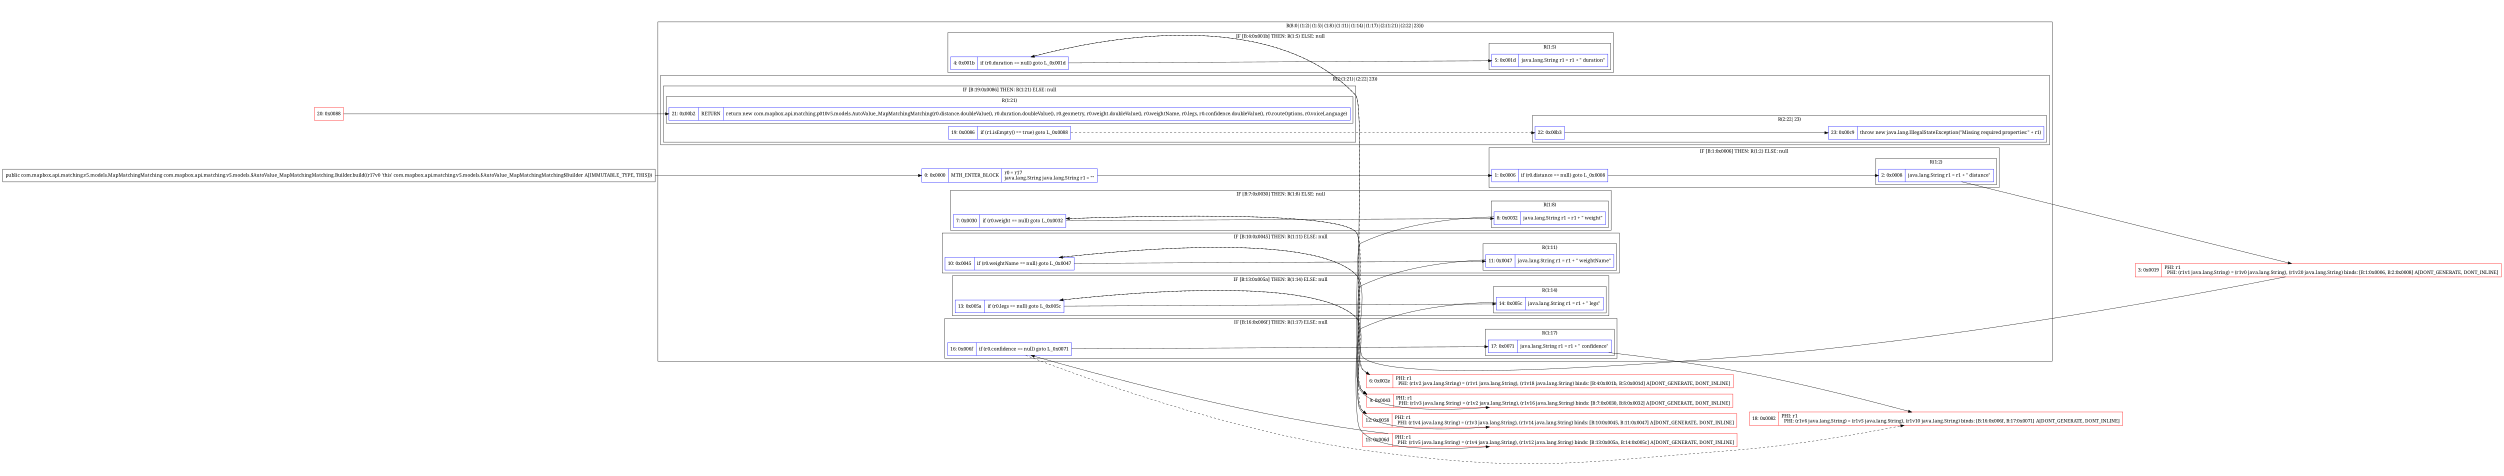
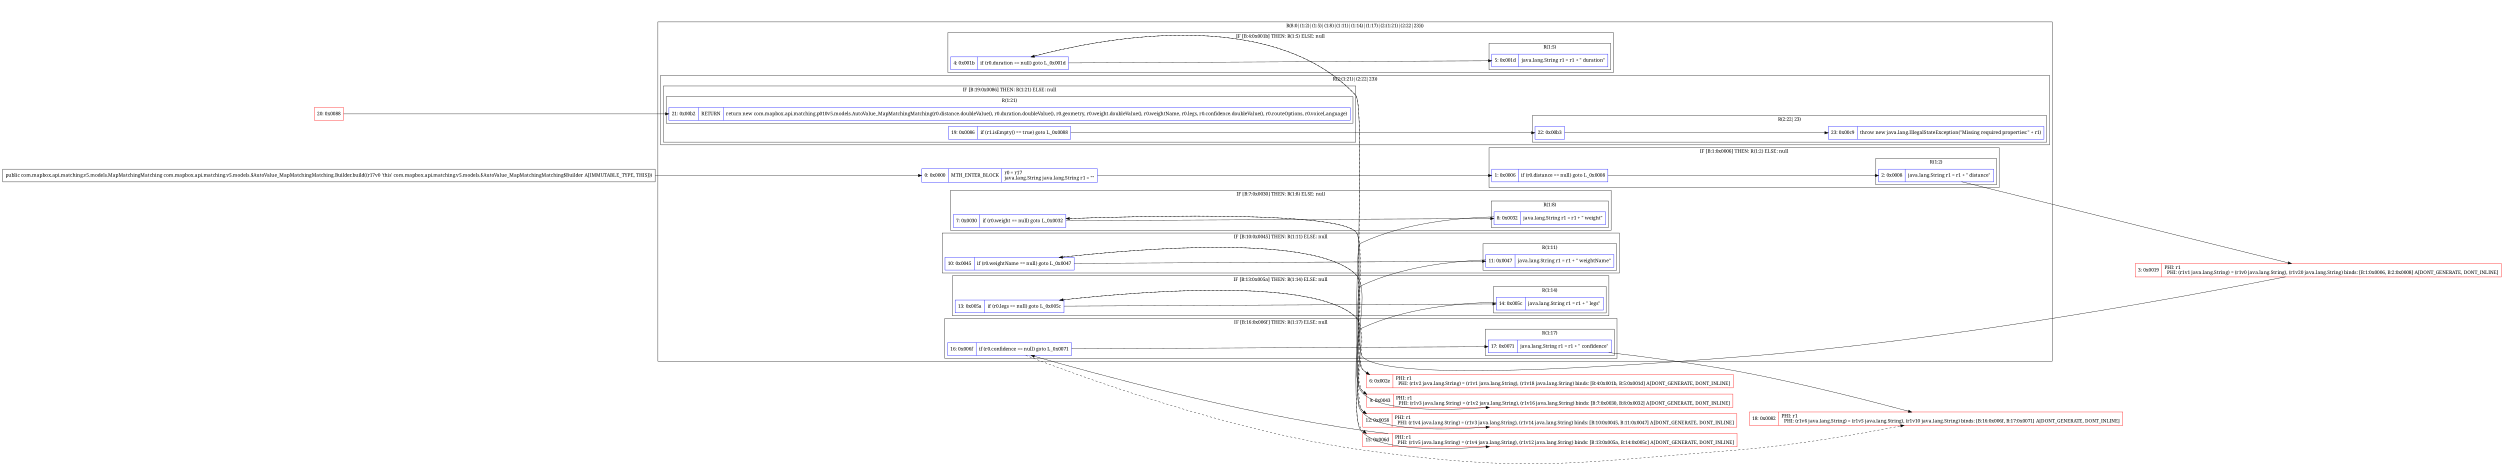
  digraph {
    fontname="Noto Serif"
    rankdir=LR
    node [color=blue fontname="Noto Serif" shape=record]
    edge [fontname="Noto Serif"]
    n1 [label="{2\:\ 0x0008|java.lang.String r1 = r1 + \" distance\"\l}"]
    n2 [label="{1\:\ 0x0006|if (r0.distance == null) goto L_0x0008\l}"]
    n3 [label="{5\:\ 0x001d|java.lang.String r1 = r1 + \" duration\"\l}"]
    n4 [label="{4\:\ 0x001b|if (r0.duration == null) goto L_0x001d\l}"]
    n5 [label="{8\:\ 0x0032|java.lang.String r1 = r1 + \" weight\"\l}"]
    n6 [label="{7\:\ 0x0030|if (r0.weight == null) goto L_0x0032\l}"]
    n7 [label="{11\:\ 0x0047|java.lang.String r1 = r1 + \" weightName\"\l}"]
    n8 [label="{10\:\ 0x0045|if (r0.weightName == null) goto L_0x0047\l}"]
    n9 [label="{14\:\ 0x005c|java.lang.String r1 = r1 + \" legs\"\l}"]
    n10 [label="{13\:\ 0x005a|if (r0.legs == null) goto L_0x005c\l}"]
    n11 [label="{17\:\ 0x0071|java.lang.String r1 = r1 + \" confidence\"\l}"]
    n12 [label="{16\:\ 0x006f|if (r0.confidence == null) goto L_0x0071\l}"]
    n13 [label="{21\:\ 0x00b2|RETURN\l|return new com.mapbox.api.matching.p010v5.models.AutoValue_MapMatchingMatching(r0.distance.doubleValue(), r0.duration.doubleValue(), r0.geometry, r0.weight.doubleValue(), r0.weightName, r0.legs, r0.confidence.doubleValue(), r0.routeOptions, r0.voiceLanguage)\l}"]
    n14 [label="{19\:\ 0x0086|if (r1.isEmpty() == true) goto L_0x0088\l}"]
    n15 [label="{22\:\ 0x00b3}"]
    n16 [label="{23\:\ 0x00c9|throw new java.lang.IllegalStateException(\"Missing required properties:\" + r1)\l}"]
    n17 [label="{0\:\ 0x0000|MTH_ENTER_BLOCK\l|r0 = r17\ljava.lang.String java.lang.String r1 = \"\"\l}"]
    n18 [color=red label="{3\:\ 0x0019|PHI: r1 \l  PHI: (r1v1 java.lang.String) = (r1v0 java.lang.String), (r1v20 java.lang.String) binds: [B:1:0x0006, B:2:0x0008] A[DONT_GENERATE, DONT_INLINE]\l}"]
    n19 [color=red label="{6\:\ 0x002e|PHI: r1 \l  PHI: (r1v2 java.lang.String) = (r1v1 java.lang.String), (r1v18 java.lang.String) binds: [B:4:0x001b, B:5:0x001d] A[DONT_GENERATE, DONT_INLINE]\l}"]
    n20 [color=red label="{9\:\ 0x0043|PHI: r1 \l  PHI: (r1v3 java.lang.String) = (r1v2 java.lang.String), (r1v16 java.lang.String) binds: [B:7:0x0030, B:8:0x0032] A[DONT_GENERATE, DONT_INLINE]\l}"]
    n21 [color=red label="{12\:\ 0x0058|PHI: r1 \l  PHI: (r1v4 java.lang.String) = (r1v3 java.lang.String), (r1v14 java.lang.String) binds: [B:10:0x0045, B:11:0x0047] A[DONT_GENERATE, DONT_INLINE]\l}"]
    n22 [color=red label="{15\:\ 0x006d|PHI: r1 \l  PHI: (r1v5 java.lang.String) = (r1v4 java.lang.String), (r1v12 java.lang.String) binds: [B:13:0x005a, B:14:0x005c] A[DONT_GENERATE, DONT_INLINE]\l}"]
    n23 [color=red label="{18\:\ 0x0082|PHI: r1 \l  PHI: (r1v6 java.lang.String) = (r1v5 java.lang.String), (r1v10 java.lang.String) binds: [B:16:0x006f, B:17:0x0071] A[DONT_GENERATE, DONT_INLINE]\l}"]
    n24 [color=red label="{20\:\ 0x0088}"]
    n25 [label="{public com.mapbox.api.matching.v5.models.MapMatchingMatching com.mapbox.api.matching.v5.models.$AutoValue_MapMatchingMatching.Builder.build((r17v0 'this' com.mapbox.api.matching.v5.models.$AutoValue_MapMatchingMatching$Builder A[IMMUTABLE_TYPE, THIS])) }" color=""]
    subgraph cluster_1 {
      label="R(8:0|(1:2)|(1:5)|(1:8)|(1:11)|(1:14)|(1:17)|(2:(1:21)|(2:22|23)))"
      n17
      subgraph cluster_2 {
        label="IF [B:1:0x0006] THEN: R(1:2) ELSE: null"
        n2
        subgraph cluster_3 {
          label="R(1:2)"
          n1
        }
      }
      subgraph cluster_4 {
        label="IF [B:4:0x001b] THEN: R(1:5) ELSE: null"
        n4
        subgraph cluster_5 {
          label="R(1:5)"
          n3
        }
      }
      subgraph cluster_6 {
        label="IF [B:7:0x0030] THEN: R(1:8) ELSE: null"
        n6
        subgraph cluster_7 {
          label="R(1:8)"
          n5
        }
      }
      subgraph cluster_8 {
        label="IF [B:10:0x0045] THEN: R(1:11) ELSE: null"
        n8
        subgraph cluster_9 {
          label="R(1:11)"
          n7
        }
      }
      subgraph cluster_10 {
        label="IF [B:13:0x005a] THEN: R(1:14) ELSE: null"
        n10
        subgraph cluster_11 {
          label="R(1:14)"
          n9
        }
      }
      subgraph cluster_12 {
        label="IF [B:16:0x006f] THEN: R(1:17) ELSE: null"
        n12
        subgraph cluster_13 {
          label="R(1:17)"
          n11
        }
      }
      subgraph cluster_14 {
        label="R(2:(1:21)|(2:22|23))"
        subgraph cluster_15 {
          label="IF [B:19:0x0086] THEN: R(1:21) ELSE: null"
          n14
          subgraph cluster_16 {
            label="R(1:21)"
            n13
          }
        }
        subgraph cluster_17 {
          label="R(2:22|23)"
          n15
          n16
        }
      }
    }
    n1 -> n18
    n2 -> n1
    n4 -> n3
    n4 -> n19 [style=dashed]
    n5 -> n20
    n6 -> n5
    n6 -> n20 [style=dashed]
    n7 -> n21
    n8 -> n7
    n8 -> n21 [style=dashed]
    n9 -> n22
    n10 -> n9
-   n10 -> n20 [style=dashed]
+   n10 -> n22 [style=dashed]
    n11 -> n23
    n12 -> n11
    n12 -> n23 [style=dashed]
-   n14 -> n15 [style=dashed]
+   n14 -> n15 [style=solid]
    n15 -> n16
    n17 -> n2
    n18 -> n4
    n19 -> n6
    n20 -> n8
    n21 -> n10
    n22 -> n12
    n24 -> n13
    n25 -> n17
  }
